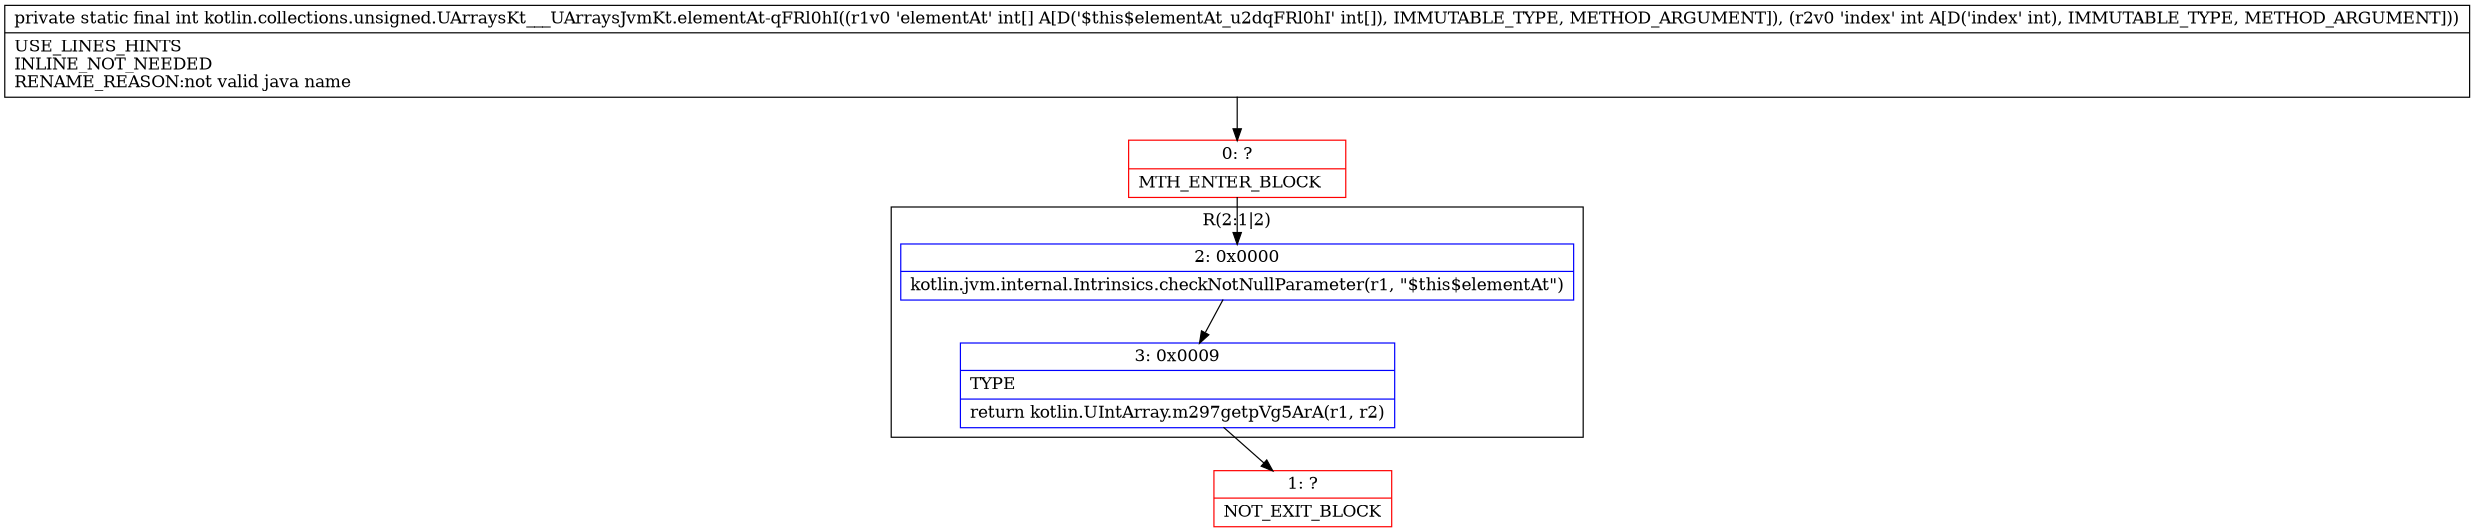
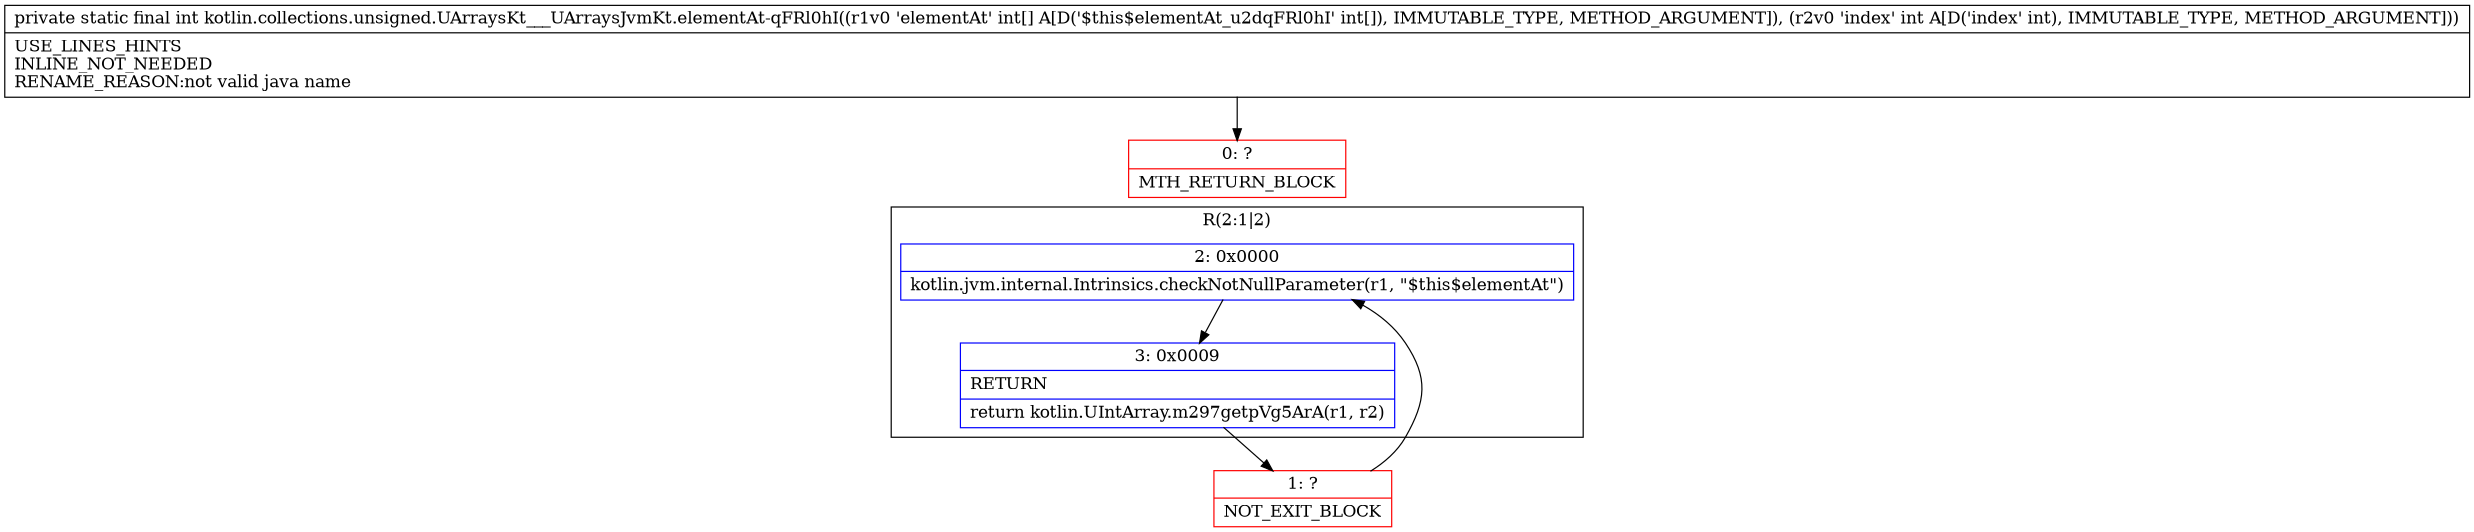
  digraph {
    node [color=blue shape=record]
    n1 [label="{2\:\ 0x0000|kotlin.jvm.internal.Intrinsics.checkNotNullParameter(r1, \"$this$elementAt\")\l}"]
-   n2 [label="{3\:\ 0x0009|TYPE\l|return kotlin.UIntArray.m297getpVg5ArA(r1, r2)\l}"]
+   n2 [label="{3\:\ 0x0009|RETURN\l|return kotlin.UIntArray.m297getpVg5ArA(r1, r2)\l}"]
    n3 [color=red label="{1\:\ ?|NOT_EXIT_BLOCK\l}"]
-   n4 [color=red label="{0\:\ ?|MTH_ENTER_BLOCK\l}"]
+   n4 [color=red label="{0\:\ ?|MTH_RETURN_BLOCK\l}"]
    n5 [label="{private static final int kotlin.collections.unsigned.UArraysKt___UArraysJvmKt.elementAt\-qFRl0hI((r1v0 'elementAt' int[] A[D('$this$elementAt_u2dqFRl0hI' int[]), IMMUTABLE_TYPE, METHOD_ARGUMENT]), (r2v0 'index' int A[D('index' int), IMMUTABLE_TYPE, METHOD_ARGUMENT]))  | USE_LINES_HINTS\lINLINE_NOT_NEEDED\lRENAME_REASON:not valid java name\l}" color=""]
    subgraph cluster_1 {
      label="R(2:1|2)"
      n1
      n2
    }
    n1 -> n2
    n2 -> n3
-   n4 -> n1
+   n3 -> n1
    n5 -> n4
  }
